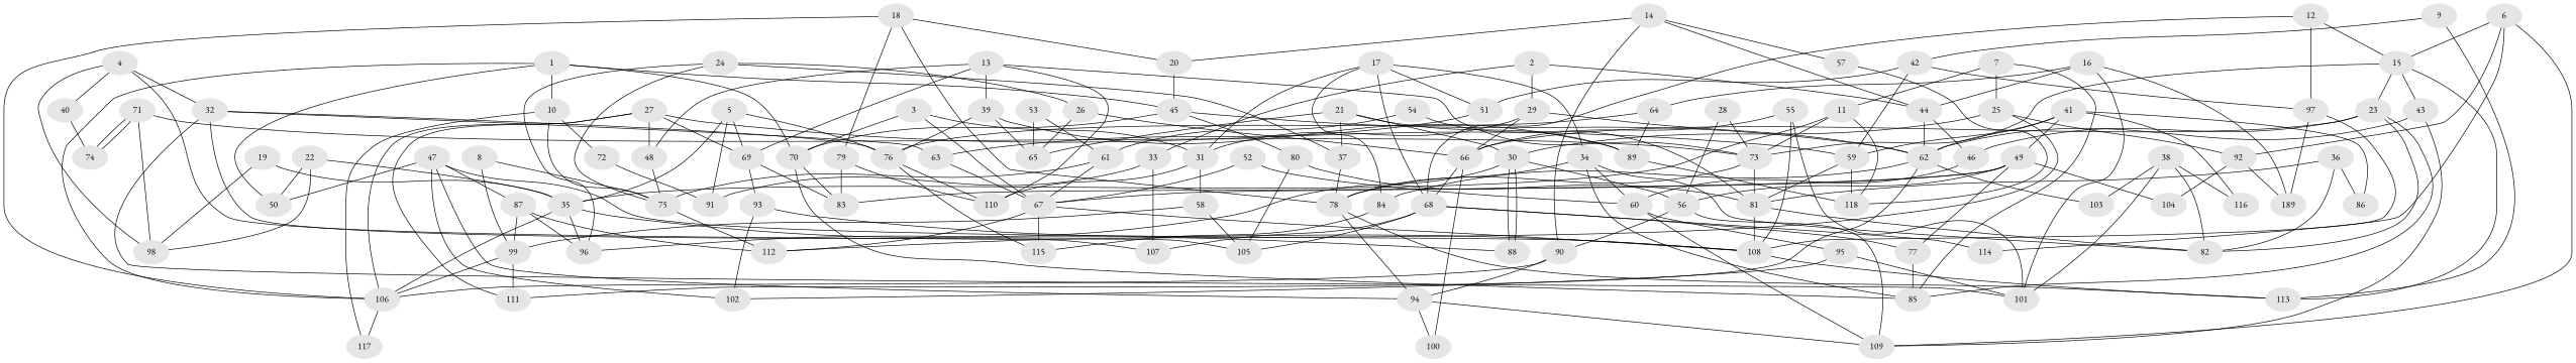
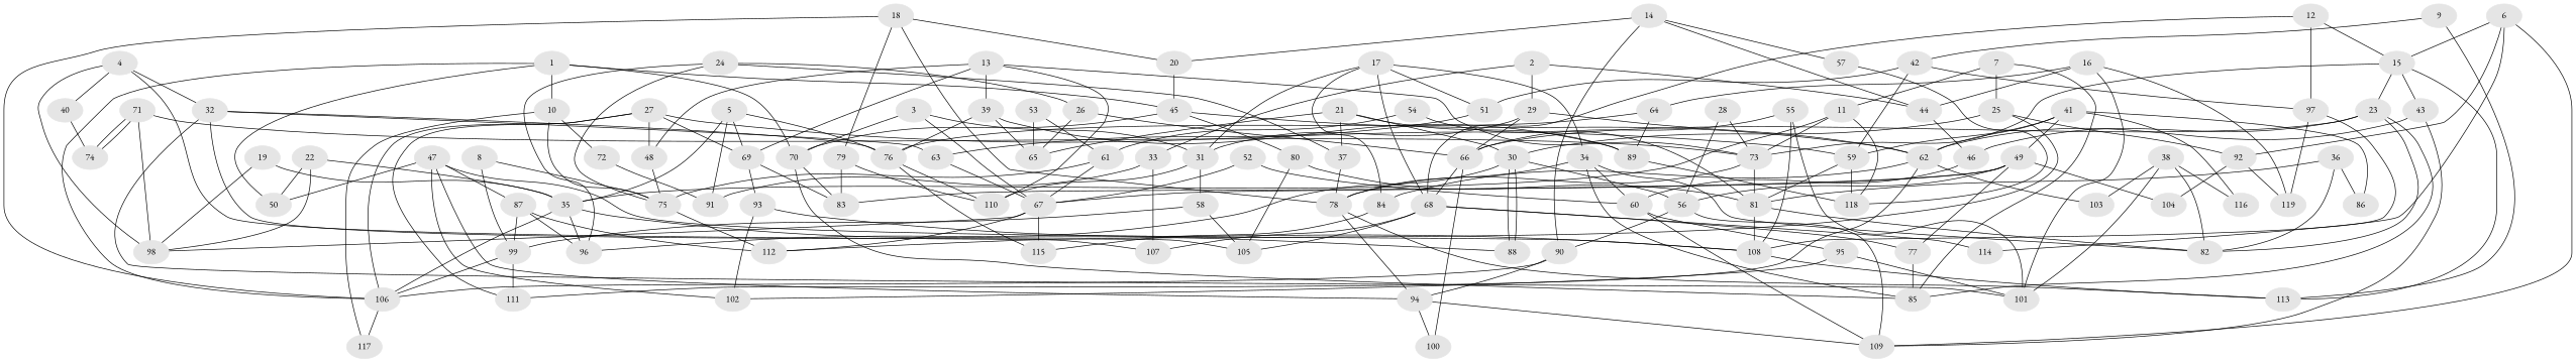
  graph {
    fontname="EB Garamond"
    node [color=gray90 fontname="EB Garamond" style=filled]
    edge [fontname="EB Garamond"]
    1
    10
    45
    50
    70
    106
    75
    72
    117
    62
    80
    85
    83
    2
    29
    33
    44
    31
    66
    107
    91
    46
    3
    67
    110
    58
    98
    112
    115
    4
    32
    40
    76
    101
    63
    105
    74
    5
    35
    69
    96
    88
    93
    6
    15
    92
    109
    114
    113
    73
    23
    43
-   119 [label=189]
+   119
    104
    7
    11
    25
    118
    30
    8
    99
    111
    9
    42
    97
    51
    59
    78
    81
    12
    68
    77
    108
    13
    39
    48
    65
    89
    14
    20
    57
    90
    94
    82
    16
    64
    17
    34
    84
    60
    18
    79
    19
    21
    37
    56
    22
    100
    24
    26
    27
    28
    103
    95
    36
    86
    38
    116
    41
    49
    47
    87
    102
    52
    53
    61
    54
    55
    71
    1 -- 10
    1 -- 45
    1 -- 50
    1 -- 70
    1 -- 106
    10 -- 75
    10 -- 72
    10 -- 117
    45 -- 70
    45 -- 62
    45 -- 80
    70 -- 85
    70 -- 83
    106 -- 117
    75 -- 112
    72 -- 91
    62 -- 111
    62 -- 84
    62 -- 103
    80 -- 105
    80 -- 81
    2 -- 29
    2 -- 33
    2 -- 44
    29 -- 62
    29 -- 31
    29 -- 66
    33 -- 107
    33 -- 91
-   44 -- 62
    44 -- 46
    31 -- 110
    31 -- 58
    66 -- 68
    66 -- 100
    46 -- 60
    3 -- 70
    3 -- 31
    3 -- 67
-   67 -- 108
+   67 -- 98
    67 -- 112
    67 -- 115
    58 -- 105
    58 -- 99
    4 -- 107
    4 -- 98
    4 -- 32
    4 -- 40
    32 -- 76
    32 -- 101
    32 -- 63
    32 -- 105
    40 -- 74
    76 -- 110
    76 -- 115
    63 -- 67
    5 -- 91
    5 -- 76
    5 -- 35
    5 -- 69
    35 -- 106
    35 -- 96
    35 -- 88
    69 -- 83
    69 -- 93
    93 -- 108
    93 -- 102
    6 -- 15
    6 -- 92
    6 -- 109
    6 -- 114
    15 -- 113
    15 -- 73
    15 -- 23
    15 -- 43
    92 -- 119
    92 -- 104
    73 -- 78
    73 -- 81
    23 -- 85
    23 -- 66
    23 -- 46
    23 -- 82
    43 -- 62
    43 -- 109
    7 -- 85
    7 -- 11
    7 -- 25
    11 -- 35
    11 -- 73
    11 -- 118
    25 -- 112
    25 -- 92
    25 -- 30
    30 -- 96
    30 -- 88
    30 -- 88
    30 -- 56
    8 -- 75
    8 -- 99
    99 -- 106
    99 -- 111
    9 -- 113
    9 -- 42
    42 -- 97
    42 -- 51
    42 -- 59
    97 -- 119
    97 -- 108
    51 -- 63
    59 -- 118
    59 -- 81
    78 -- 113
    78 -- 94
    81 -- 108
    81 -- 82
    12 -- 15
    12 -- 97
    12 -- 68
    68 -- 107
    68 -- 105
    68 -- 114
    68 -- 77
    77 -- 85
    108 -- 113
    13 -- 110
    13 -- 69
    13 -- 73
    13 -- 39
    13 -- 48
    39 -- 76
    39 -- 65
    39 -- 89
    48 -- 75
    89 -- 118
    14 -- 44
    14 -- 20
    14 -- 57
    14 -- 90
    20 -- 45
    57 -- 118
    90 -- 106
    90 -- 94
    94 -- 109
    94 -- 100
    16 -- 44
    16 -- 101
    16 -- 119
    16 -- 64
    64 -- 76
    64 -- 89
    17 -- 31
    17 -- 51
    17 -- 68
    17 -- 34
    17 -- 84
    34 -- 85
    34 -- 78
    34 -- 82
    34 -- 60
    84 -- 115
    60 -- 109
    60 -- 95
    18 -- 106
    18 -- 78
    18 -- 20
    18 -- 79
    79 -- 83
    79 -- 110
    19 -- 98
    19 -- 35
    21 -- 30
    21 -- 65
    21 -- 89
    21 -- 37
    37 -- 78
    56 -- 109
    56 -- 90
    22 -- 50
    22 -- 98
    22 -- 35
    24 -- 75
    24 -- 96
    24 -- 37
    24 -- 26
    26 -- 66
    26 -- 65
    27 -- 106
    27 -- 69
    27 -- 111
    27 -- 59
    27 -- 48
    28 -- 73
    28 -- 56
    95 -- 101
    95 -- 102
    36 -- 81
    36 -- 82
    36 -- 86
    38 -- 101
    38 -- 82
    38 -- 103
    38 -- 116
    41 -- 62
    41 -- 59
    41 -- 86
    41 -- 116
    41 -- 49
    49 -- 83
    49 -- 67
    49 -- 104
    49 -- 77
    49 -- 56
    47 -- 50
    47 -- 108
    47 -- 94
    47 -- 87
    47 -- 102
    87 -- 112
    87 -- 96
    87 -- 99
    52 -- 67
    52 -- 60
    53 -- 65
    53 -- 61
    61 -- 75
    61 -- 67
    54 -- 81
    54 -- 61
    55 -- 66
    55 -- 101
    55 -- 108
    71 -- 98
    71 -- 74
    71 -- 74
    71 -- 73
  }
